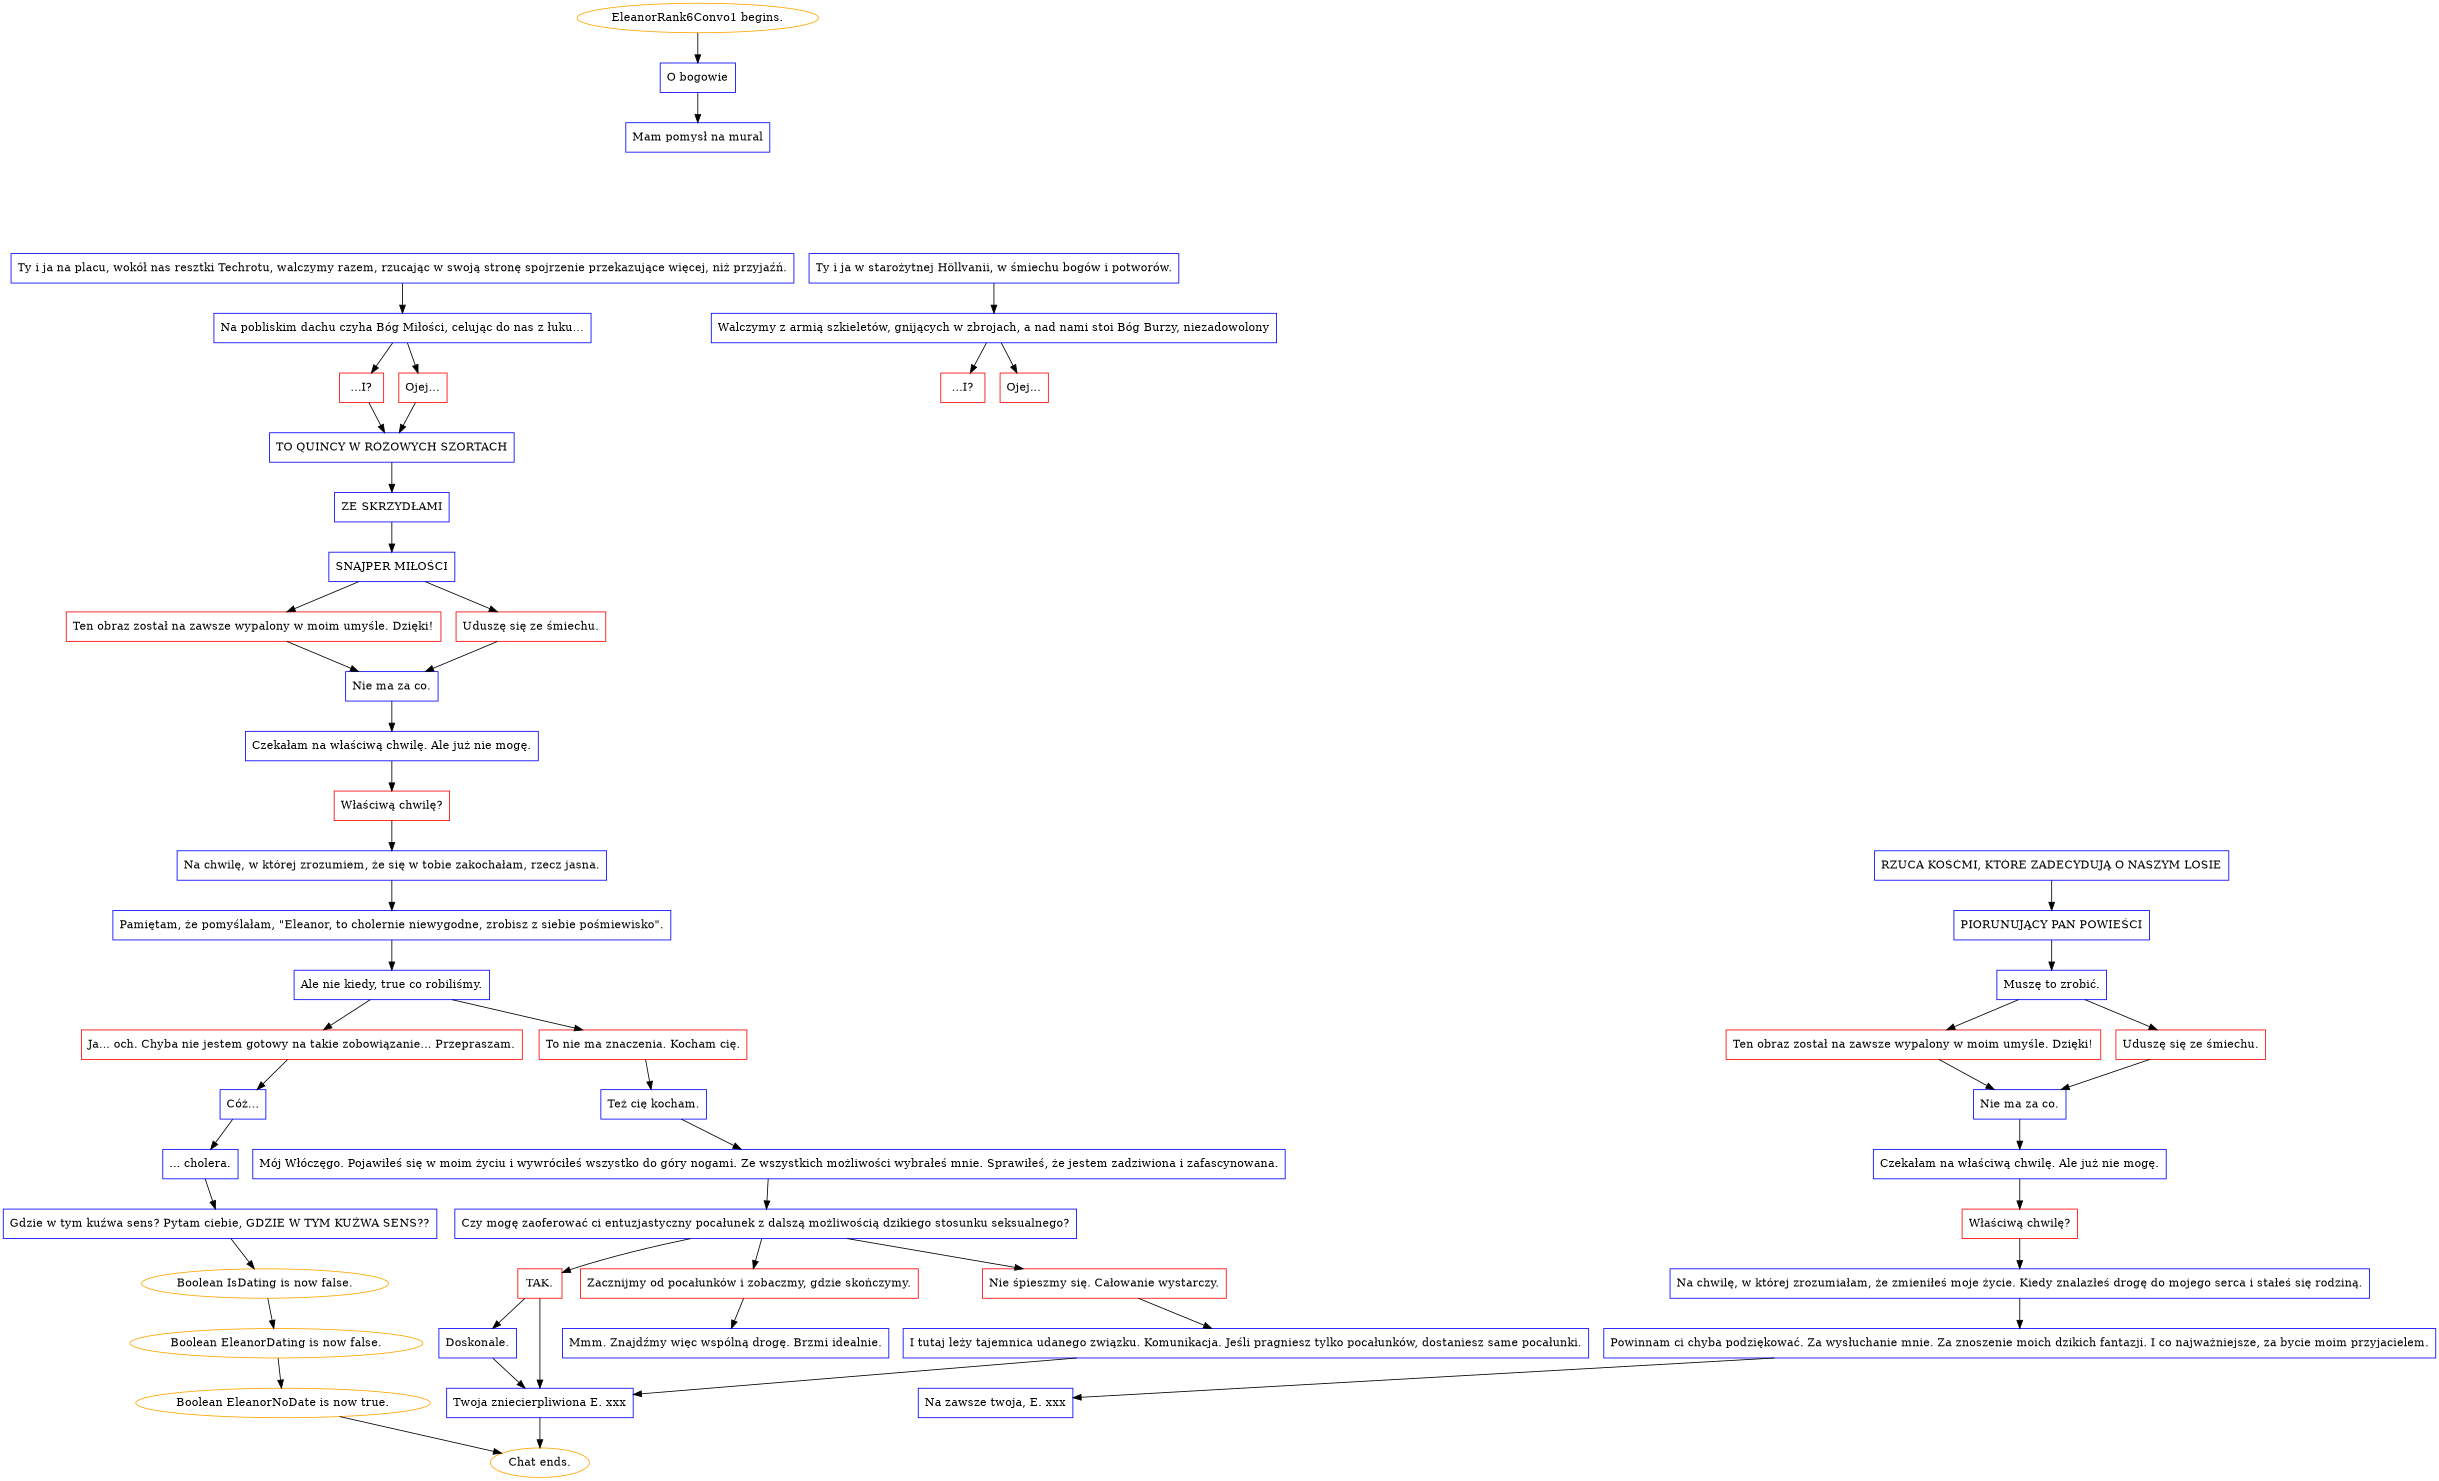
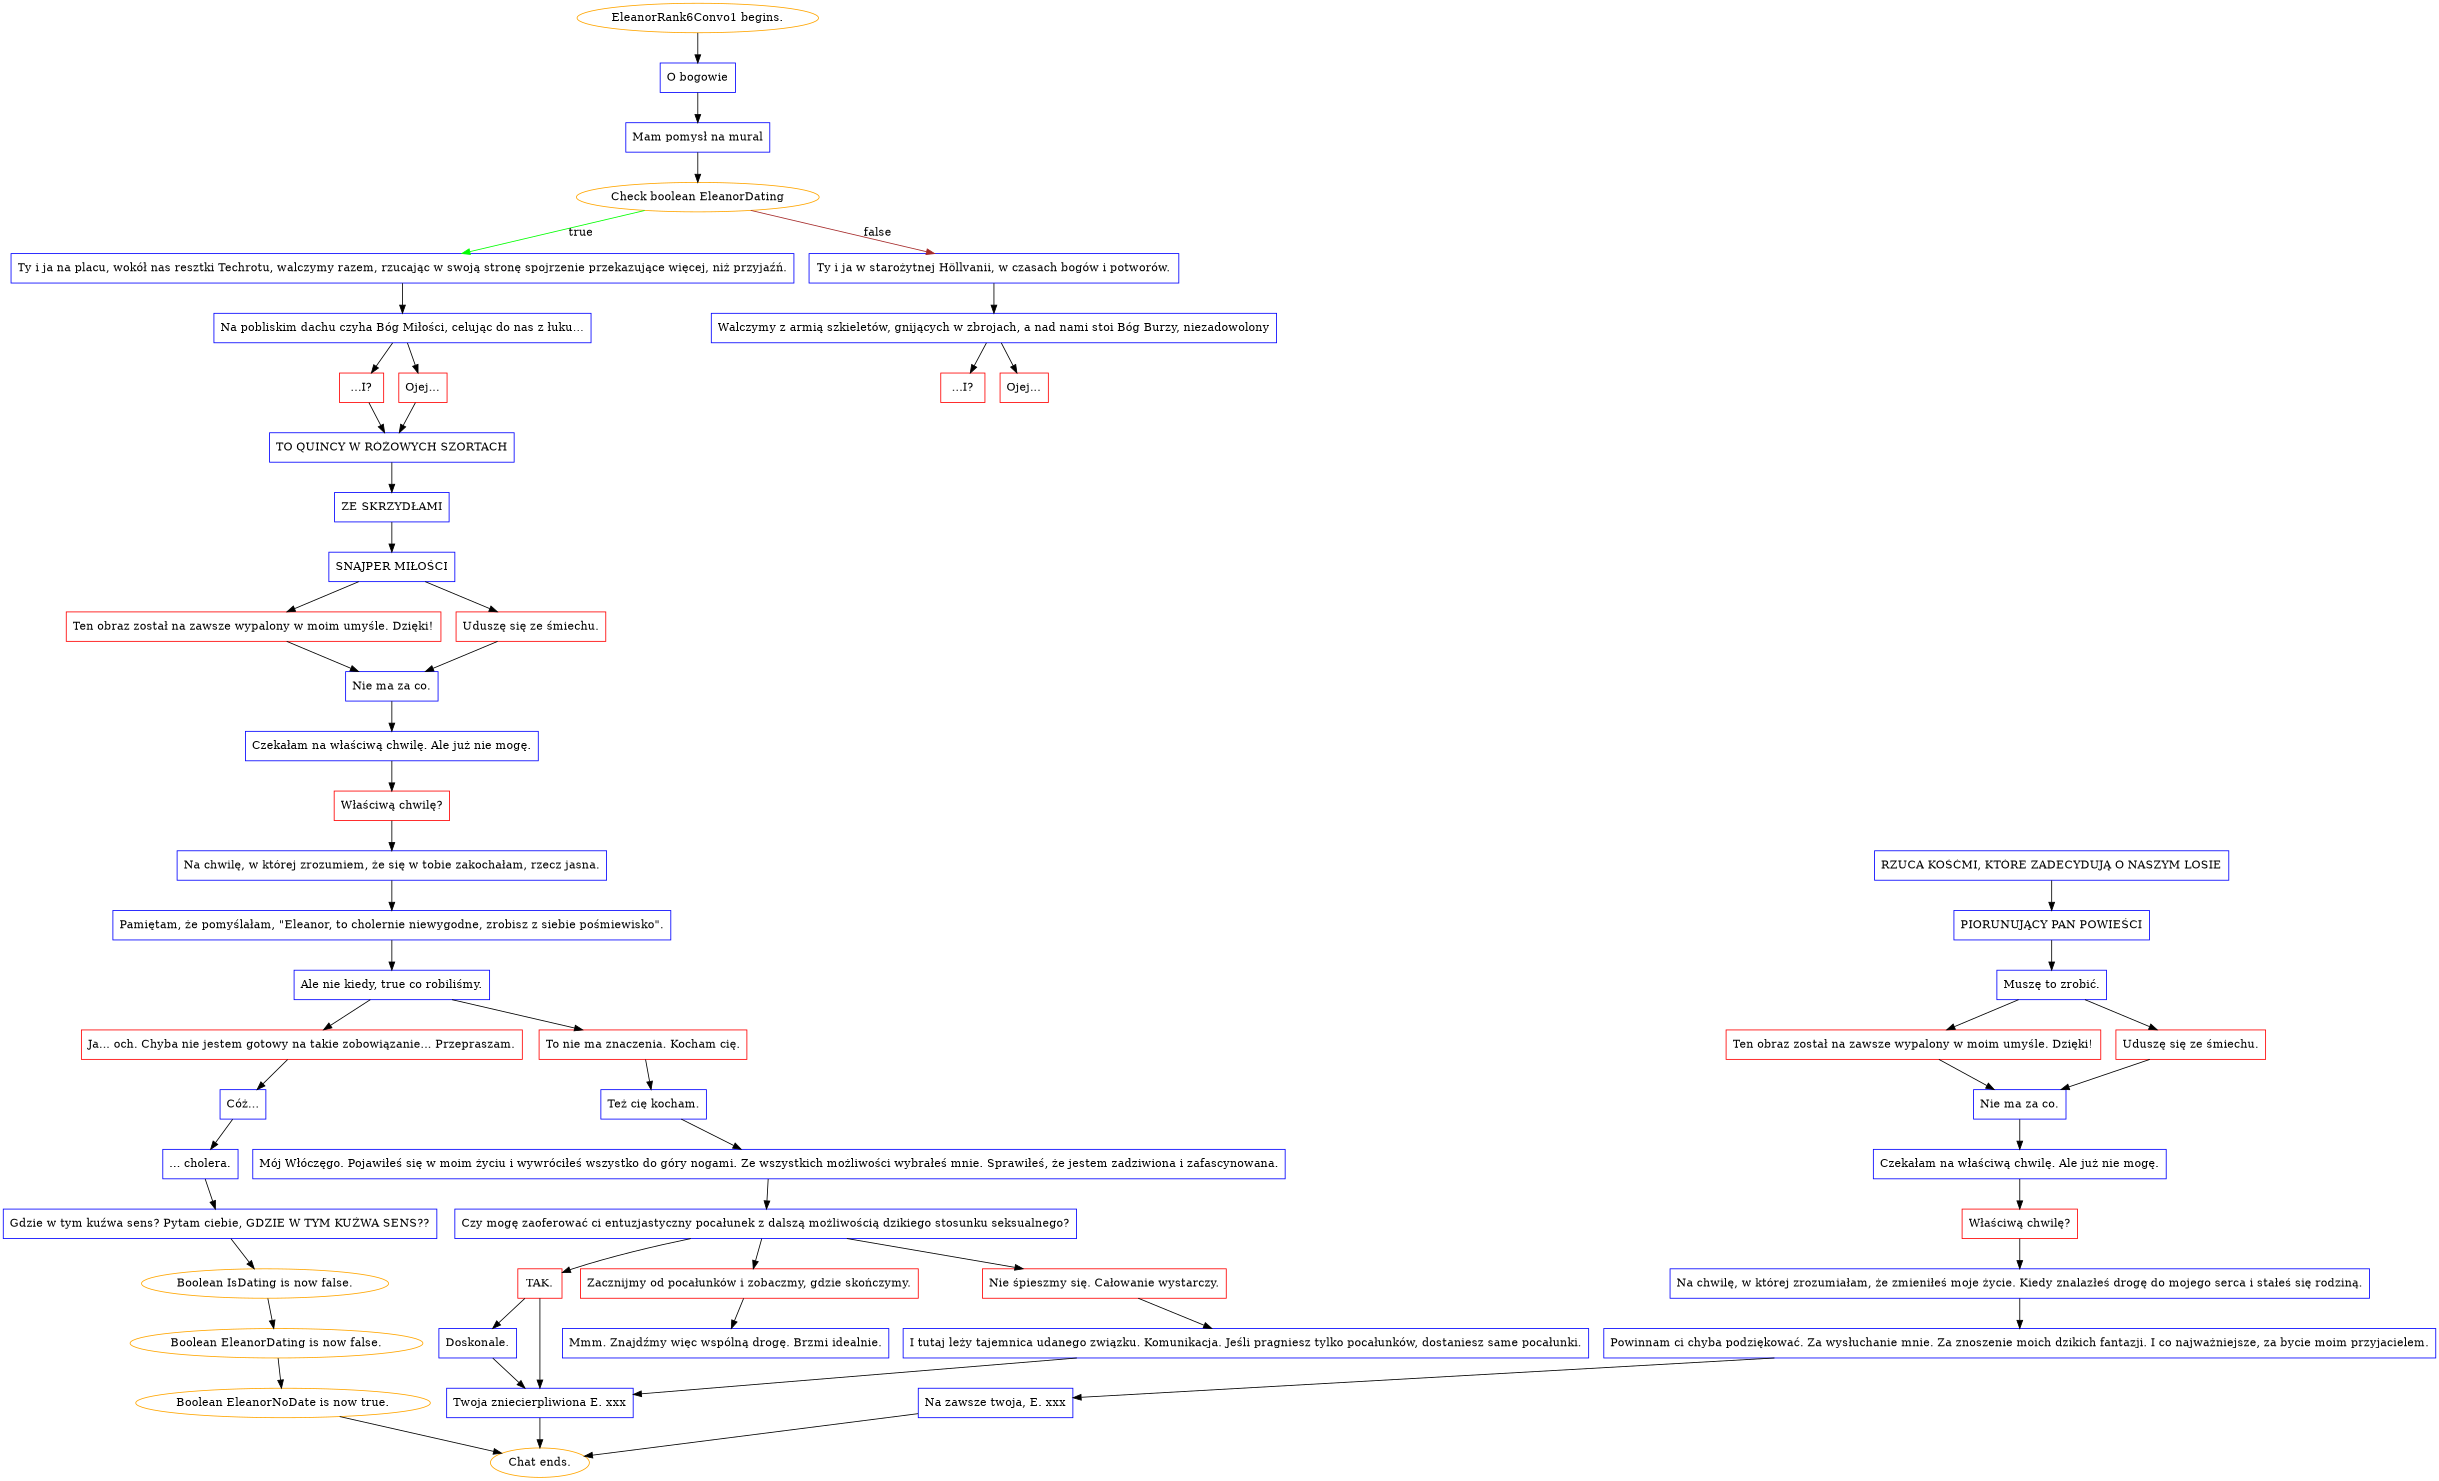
  digraph {
    node [color=blue shape=box]
    "EleanorRank6Convo1 begins." [color=orange shape=""]
    n2 [label="O bogowie"]
    n3 [label="Mam pomysł na mural"]
+   n4 [color=orange label="Check boolean EleanorDating" shape=""]
    n5 [label="Ty i ja na placu, wokół nas resztki Techrotu, walczymy razem, rzucając w swoją stronę spojrzenie przekazujące więcej, niż przyjaźń."]
-   n6 [label="Ty i ja w starożytnej Höllvanii, w śmiechu bogów i potworów."]
+   n6 [label="Ty i ja w starożytnej Höllvanii, w czasach bogów i potworów."]
    n7 [label="Na pobliskim dachu czyha Bóg Miłości, celując do nas z łuku…"]
    n8 [label="Walczymy z armią szkieletów, gnijących w zbrojach, a nad nami stoi Bóg Burzy, niezadowolony"]
    n9 [color=red label="...I?"]
    n10 [color=red label="Ojej..."]
    n11 [color=red label="...I?"]
    n12 [color=red label="Ojej..."]
    n13 [label="TO QUINCY W RÓŻOWYCH SZORTACH"]
    n14 [label="ZE SKRZYDŁAMI"]
    n15 [label="SNAJPER MIŁOŚCI"]
    n16 [label="RZUCA KOŚĆMI, KTÓRE ZADECYDUJĄ O NASZYM LOSIE"]
    n17 [label="PIORUNUJĄCY PAN POWIEŚCI"]
    n18 [color=red label="Ten obraz został na zawsze wypalony w moim umyśle. Dzięki!"]
    n19 [color=red label="Uduszę się ze śmiechu."]
    n20 [label="Muszę to zrobić."]
    n21 [label="Nie ma za co."]
    n22 [color=red label="Ten obraz został na zawsze wypalony w moim umyśle. Dzięki!"]
    n23 [color=red label="Uduszę się ze śmiechu."]
    n24 [label="Czekałam na właściwą chwilę. Ale już nie mogę."]
    n25 [label="Nie ma za co."]
    n26 [color=red label="Właściwą chwilę?"]
    n27 [label="Czekałam na właściwą chwilę. Ale już nie mogę."]
    n28 [label="Na chwilę, w której zrozumiem, że się w tobie zakochałam, rzecz jasna."]
    n29 [color=red label="Właściwą chwilę?"]
    n30 [label="Pamiętam, że pomyślałam, \"Eleanor, to cholernie niewygodne, zrobisz z siebie pośmiewisko\"."]
    n31 [label="Na chwilę, w której zrozumiałam, że zmieniłeś moje życie. Kiedy znalazłeś drogę do mojego serca i stałeś się rodziną."]
    n32 [label="Ale nie kiedy, true co robiliśmy."]
    n33 [label="Powinnam ci chyba podziękować. Za wysłuchanie mnie. Za znoszenie moich dzikich fantazji. I co najważniejsze, za bycie moim przyjacielem."]
    n34 [color=red label="Ja... och. Chyba nie jestem gotowy na takie zobowiązanie... Przepraszam."]
    n35 [color=red label="To nie ma znaczenia. Kocham cię."]
    n36 [label="Na zawsze twoja, E. xxx"]
    n37 [label="Cóż..."]
    n38 [label="Też cię kocham."]
    "Chat ends." [color=orange shape=""]
    n40 [label="... cholera."]
    n41 [label="Mój Włóczęgo. Pojawiłeś się w moim życiu i wywróciłeś wszystko do góry nogami. Ze wszystkich możliwości wybrałeś mnie. Sprawiłeś, że jestem zadziwiona i zafascynowana."]
    n42 [label="Gdzie w tym kuźwa sens? Pytam ciebie, GDZIE W TYM KUŹWA SENS??"]
    n43 [label="Czy mogę zaoferować ci entuzjastyczny pocałunek z dalszą możliwością dzikiego stosunku seksualnego?"]
    n44 [color=orange label="Boolean IsDating is now false." shape=""]
    n45 [color=red label="TAK."]
    n46 [color=red label="Zacznijmy od pocałunków i zobaczmy, gdzie skończymy."]
    n47 [color=red label="Nie śpieszmy się. Całowanie wystarczy."]
    n48 [color=orange label="Boolean EleanorDating is now false." shape=""]
    n49 [label="Doskonale."]
    n50 [label="Twoja zniecierpliwiona E. xxx"]
    n51 [label="Mmm. Znajdźmy więc wspólną drogę. Brzmi idealnie."]
    n52 [label="I tutaj leży tajemnica udanego związku. Komunikacja. Jeśli pragniesz tylko pocałunków, dostaniesz same pocałunki."]
    n53 [color=orange label="Boolean EleanorNoDate is now true." shape=""]
    "EleanorRank6Convo1 begins." -> n2
    n2 -> n3
+   n3 -> n4
+   n4 -> n5 [color=green label=true]
+   n4 -> n6 [color=brown label=false]
    n5 -> n7
    n6 -> n8
    n7 -> n9
    n7 -> n10
    n8 -> n11
    n8 -> n12
    n9 -> n13
    n10 -> n13
    n13 -> n14
    n14 -> n15
    n15 -> n18
    n15 -> n19
    n16 -> n17
    n17 -> n20
    n18 -> n21
    n19 -> n21
    n20 -> n22
    n20 -> n23
    n21 -> n24
    n22 -> n25
    n23 -> n25
    n24 -> n26
    n25 -> n27
    n26 -> n28
    n27 -> n29
    n28 -> n30
    n29 -> n31
    n30 -> n32
    n31 -> n33
    n32 -> n34
    n32 -> n35
    n33 -> n36
    n34 -> n37
    n35 -> n38
+   n36 -> "Chat ends."
    n37 -> n40
    n38 -> n41
    n40 -> n42
    n41 -> n43
    n42 -> n44
    n43 -> n45
    n43 -> n46
    n43 -> n47
    n44 -> n48
    n45 -> n49
    n45 -> n50
    n46 -> n51
    n47 -> n52
    n48 -> n53
    n49 -> n50
    n50 -> "Chat ends."
    n52 -> n50
    n53 -> "Chat ends."
  }
